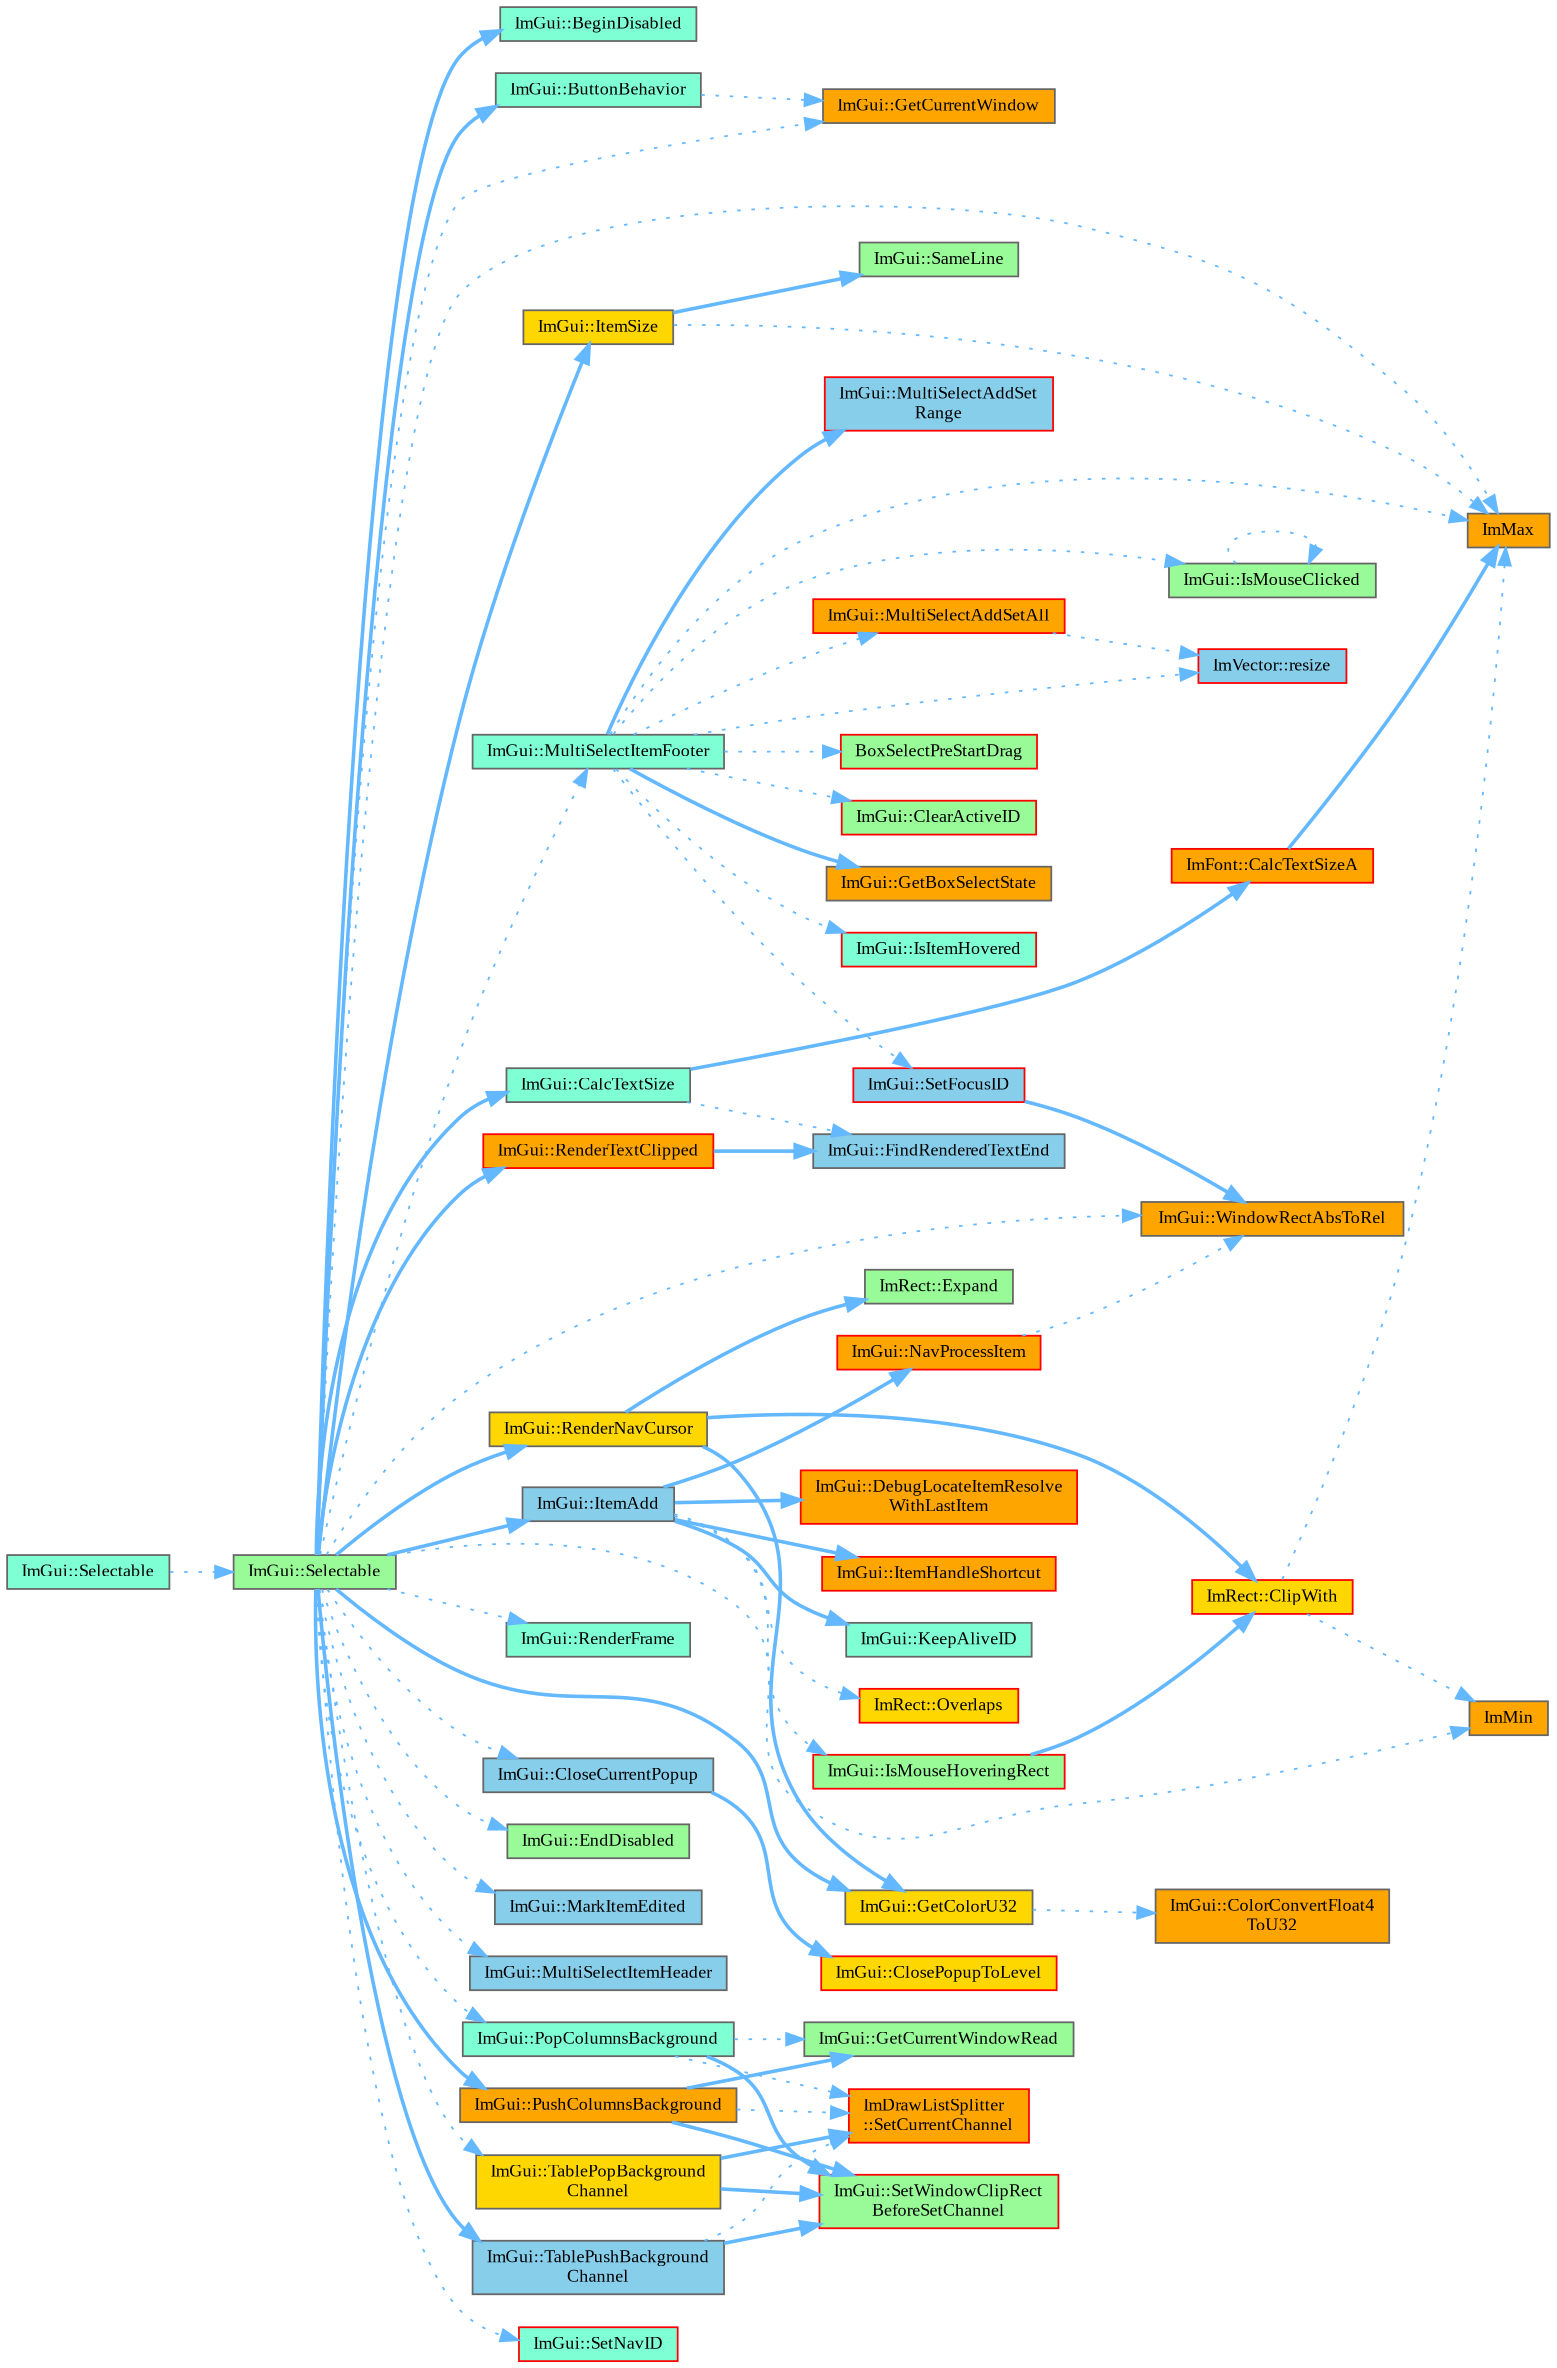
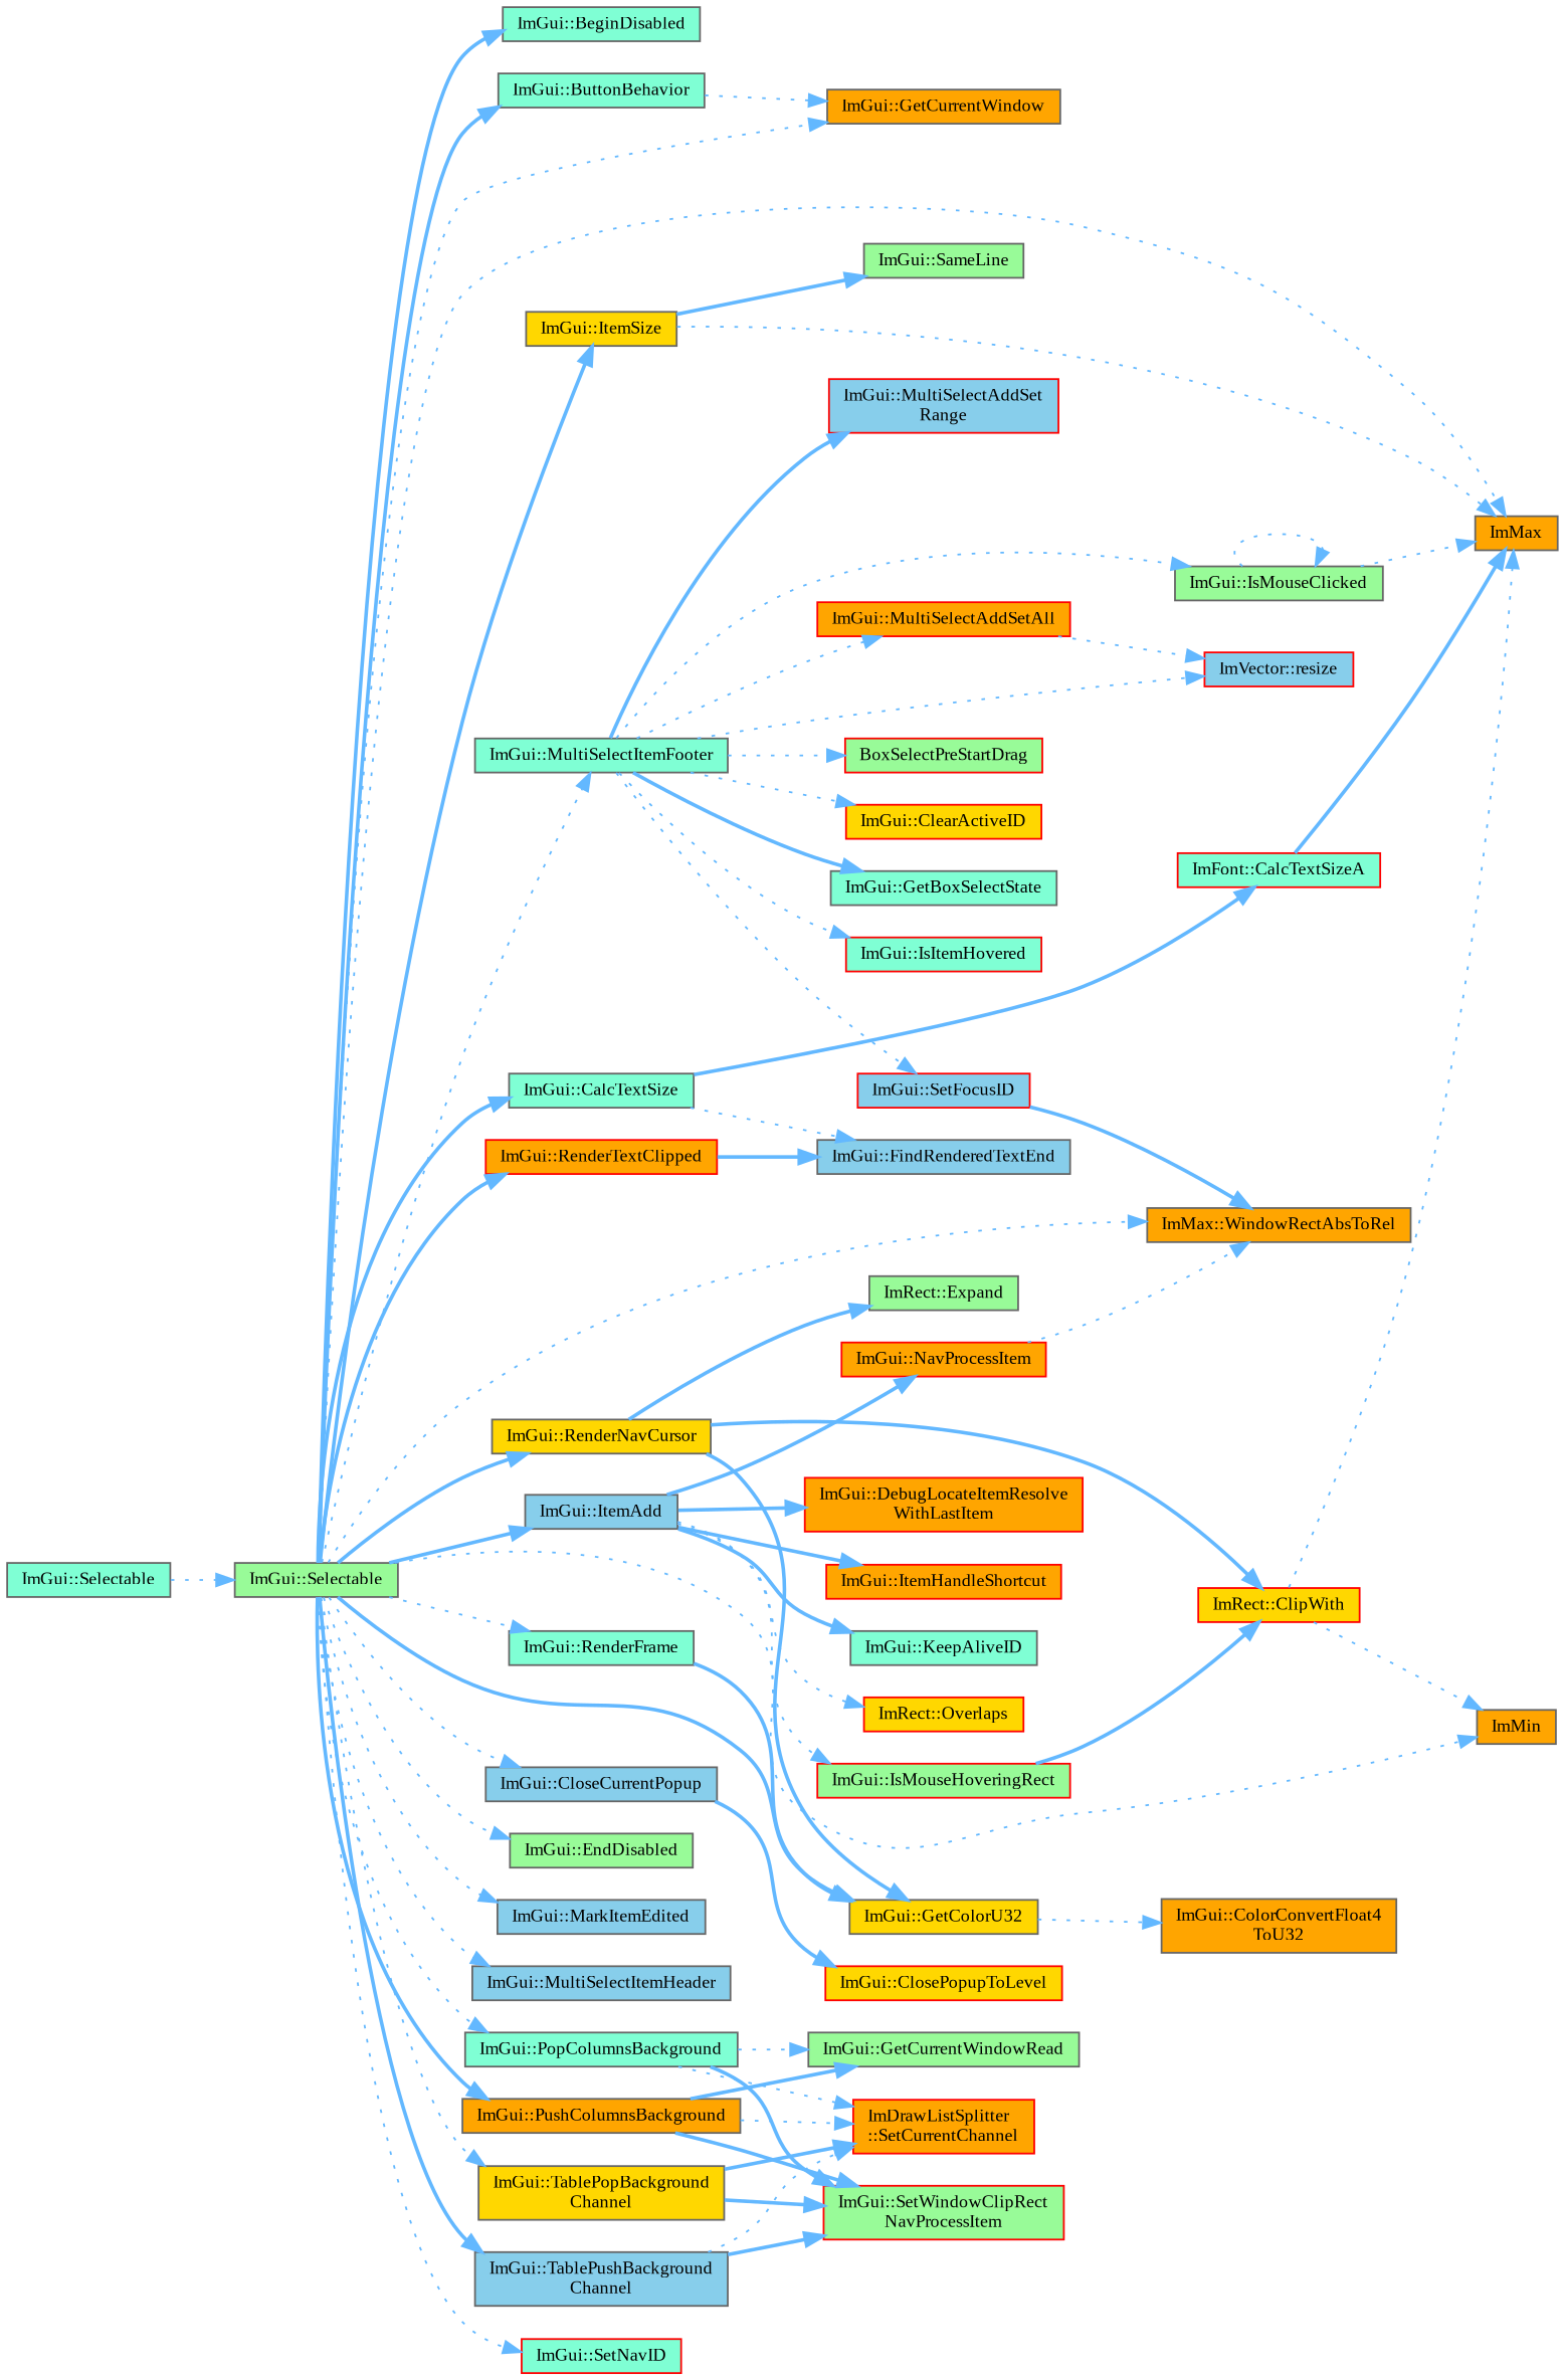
  digraph {
    fontname="Liberation Serif"
    rankdir=LR
    node [color=grey40 fillcolor=aquamarine fontname="Liberation Serif" fontsize=10 shape=box style=filled]
    edge [color=steelblue1 fontname="Liberation Serif" fontsize=10 labelfontname=Helvetica labelfontsize=10 style=dotted]
    n1 [color=gray40 fontcolor=black height=0.2 label="ImGui::Selectable" width=0.4]
    n2 [fillcolor=palegreen height=0.2 label="ImGui::Selectable" width=0.4]
    n3 [height=0.2 label="ImGui::BeginDisabled" width=0.4]
    n4 [height=0.2 label="ImGui::ButtonBehavior" width=0.4]
    n5 [fillcolor=orange height=0.2 label="ImGui::GetCurrentWindow" width=0.4]
    n6 [height=0.2 label="ImGui::CalcTextSize" width=0.4]
    n7 [fillcolor=orange height=0.2 label=ImMax width=0.4]
    n8 [fillcolor=skyblue height=0.2 label="ImGui::CloseCurrentPopup" width=0.4]
    n9 [fillcolor=palegreen height=0.2 label="ImGui::EndDisabled" width=0.4]
    n10 [fillcolor=gold height=0.2 label="ImGui::GetColorU32" width=0.4]
    n11 [fillcolor=orange height=0.2 label=ImMin width=0.4]
    n12 [fillcolor=skyblue height=0.2 label="ImGui::ItemAdd" width=0.4]
-   n13 [fillcolor=orange height=0.2 label="ImGui::WindowRectAbsToRel" width=0.4]
+   n13 [fillcolor=orange height=0.2 label="ImMax::WindowRectAbsToRel" width=0.4]
    n14 [fillcolor=gold height=0.2 label="ImGui::ItemSize" width=0.4]
    n15 [fillcolor=skyblue height=0.2 label="ImGui::MarkItemEdited" width=0.4]
    n16 [height=0.2 label="ImGui::MultiSelectItemFooter" width=0.4]
    n17 [fillcolor=skyblue height=0.2 label="ImGui::MultiSelectItemHeader" width=0.4]
    n18 [height=0.2 label="ImGui::PopColumnsBackground" width=0.4]
    n19 [fillcolor=orange height=0.2 label="ImGui::PushColumnsBackground" width=0.4]
    n20 [height=0.2 label="ImGui::RenderFrame" width=0.4]
    n21 [fillcolor=gold height=0.2 label="ImGui::RenderNavCursor" width=0.4]
    n22 [color=red fillcolor=orange height=0.2 label="ImGui::RenderTextClipped" width=0.4]
    n23 [color=red height=0.2 label="ImGui::SetNavID" width=0.4]
    n24 [fillcolor=gold height=0.2 label="ImGui::TablePopBackground\lChannel" width=0.4]
    n25 [fillcolor=skyblue height=0.2 label="ImGui::TablePushBackground\lChannel" width=0.4]
-   n26 [color=red fillcolor=orange height=0.2 label="ImFont::CalcTextSizeA" width=0.4]
+   n26 [color=red height=0.2 label="ImFont::CalcTextSizeA" width=0.4]
    n27 [fillcolor=skyblue height=0.2 label="ImGui::FindRenderedTextEnd" width=0.4]
    n28 [color=red fillcolor=gold height=0.2 label="ImGui::ClosePopupToLevel" width=0.4]
    n29 [fillcolor=orange height=0.2 label="ImGui::ColorConvertFloat4\lToU32" width=0.4]
    n30 [color=red fillcolor=orange height=0.2 label="ImGui::DebugLocateItemResolve\lWithLastItem" width=0.4]
    n31 [color=red fillcolor=palegreen height=0.2 label="ImGui::IsMouseHoveringRect" width=0.4]
    n32 [color=red fillcolor=orange height=0.2 label="ImGui::ItemHandleShortcut" width=0.4]
    n33 [height=0.2 label="ImGui::KeepAliveID" width=0.4]
    n34 [color=red fillcolor=orange height=0.2 label="ImGui::NavProcessItem" width=0.4]
    n35 [color=red fillcolor=gold height=0.2 label="ImRect::Overlaps" width=0.4]
    n36 [fillcolor=palegreen height=0.2 label="ImGui::SameLine" width=0.4]
    n37 [color=red fillcolor=palegreen height=0.2 label=BoxSelectPreStartDrag width=0.4]
-   n38 [color=red fillcolor=palegreen height=0.2 label="ImGui::ClearActiveID" width=0.4]
-   n39 [fillcolor=orange height=0.2 label="ImGui::GetBoxSelectState" width=0.4]
+   n38 [color=red fillcolor=gold height=0.2 label="ImGui::ClearActiveID" width=0.4]
+   n39 [height=0.2 label="ImGui::GetBoxSelectState" width=0.4]
    n40 [color=red height=0.2 label="ImGui::IsItemHovered" width=0.4]
    n41 [fillcolor=palegreen height=0.2 label="ImGui::IsMouseClicked" width=0.4]
    n42 [color=red fillcolor=orange height=0.2 label="ImGui::MultiSelectAddSetAll" width=0.4]
    n43 [color=red fillcolor=skyblue height=0.2 label="ImVector::resize" width=0.4]
    n44 [color=red fillcolor=skyblue height=0.2 label="ImGui::MultiSelectAddSet\lRange" width=0.4]
    n45 [color=red fillcolor=skyblue height=0.2 label="ImGui::SetFocusID" width=0.4]
    n46 [fillcolor=palegreen height=0.2 label="ImGui::GetCurrentWindowRead" width=0.4]
    n47 [color=red fillcolor=orange height=0.2 label="ImDrawListSplitter\l::SetCurrentChannel" width=0.4]
-   n48 [color=red fillcolor=palegreen height=0.2 label="ImGui::SetWindowClipRect\lBeforeSetChannel" width=0.4]
+   n48 [color=red fillcolor=palegreen height=0.2 label="ImGui::SetWindowClipRect\lNavProcessItem" width=0.4]
    n49 [color=red fillcolor=gold height=0.2 label="ImRect::ClipWith" width=0.4]
    n50 [fillcolor=palegreen height=0.2 label="ImRect::Expand" width=0.4]
    n1 -> n2
    n2 -> n3 [style=bold]
    n2 -> n4 [style=bold]
    n2 -> n5
    n2 -> n6 [style=bold]
    n2 -> n7
    n2 -> n8
    n2 -> n9
    n2 -> n10 [style=bold]
    n2 -> n11
    n2 -> n12 [style=bold]
    n2 -> n13
    n2 -> n14 [style=bold]
    n2 -> n15
    n2 -> n16
    n2 -> n17
    n2 -> n18
    n2 -> n19 [style=bold]
    n2 -> n20
    n2 -> n21 [style=bold]
    n2 -> n22 [style=bold]
    n2 -> n23
    n2 -> n24
    n2 -> n25 [style=bold]
    n4 -> n5
    n6 -> n26 [style=bold]
    n6 -> n27
    n8 -> n28 [style=bold]
    n10 -> n29
    n12 -> n30 [style=bold]
    n12 -> n31
    n12 -> n32 [style=bold]
    n12 -> n33 [style=bold]
    n12 -> n34 [style=bold]
    n12 -> n35
    n14 -> n7
    n14 -> n36 [style=bold]
-   n16 -> n7
+   n41 -> n7
    n16 -> n37
    n16 -> n38
    n16 -> n39 [style=bold]
    n16 -> n40
    n16 -> n41
    n16 -> n42
    n16 -> n43
    n16 -> n44 [style=bold]
    n16 -> n45
    n18 -> n46
    n18 -> n47
    n18 -> n48 [style=bold]
    n19 -> n46 [style=bold]
    n19 -> n47
    n19 -> n48 [style=bold]
+   n20 -> n10 [style=bold]
    n21 -> n10 [style=bold]
    n21 -> n49 [style=bold]
    n21 -> n50 [style=bold]
    n22 -> n27 [style=bold]
    n24 -> n47 [style=bold]
    n24 -> n48 [style=bold]
    n25 -> n47
    n25 -> n48 [style=bold]
    n26 -> n7 [style=bold]
    n31 -> n49 [style=bold]
    n34 -> n13
    n41 -> n41
    n42 -> n43
    n45 -> n13 [style=bold]
    n49 -> n7
    n49 -> n11
  }
